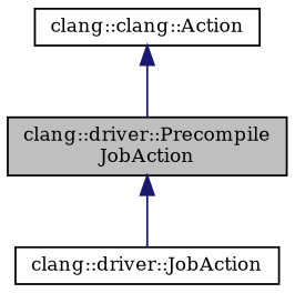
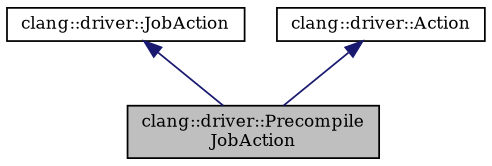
  digraph {
    fontname="DejaVu Serif"
    node [color=black fontname="DejaVu Serif" fontsize=10 shape=record]
    edge [color=midnightblue dir=back fontname="DejaVu Serif" fontsize=10 labelfontname=Helvetica labelfontsize=10 style=solid]
    n1 [fillcolor=grey75 fontcolor=black height=0.2 label="clang::driver::Precompile\lJobAction" style=filled width=0.4]
    n2 [height=0.2 label="clang::driver::JobAction" width=0.4]
-   n3 [height=0.2 label="clang::clang::Action" width=0.4]
-   n1 -> n2
+   n3 [height=0.2 label="clang::driver::Action" width=0.4]
+   n2 -> n1
    n3 -> n1
  }
